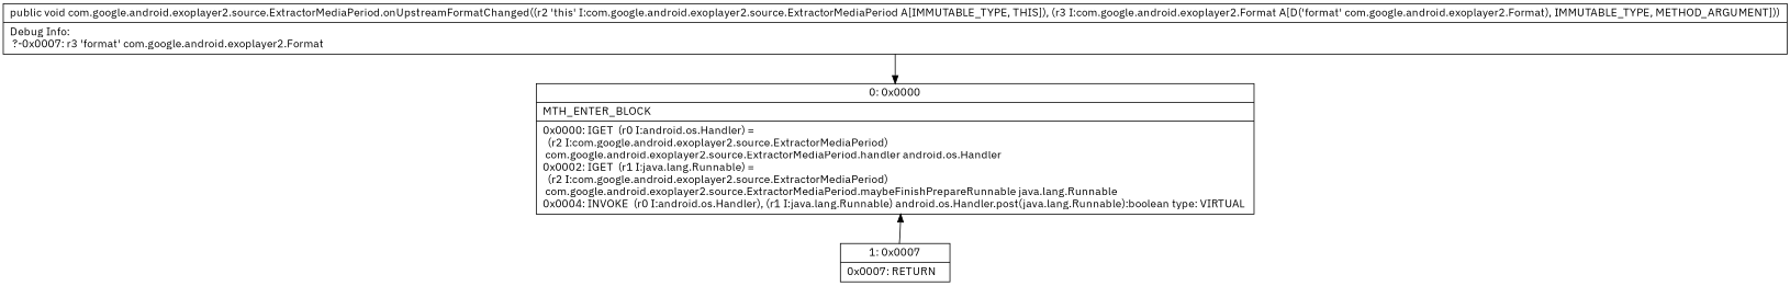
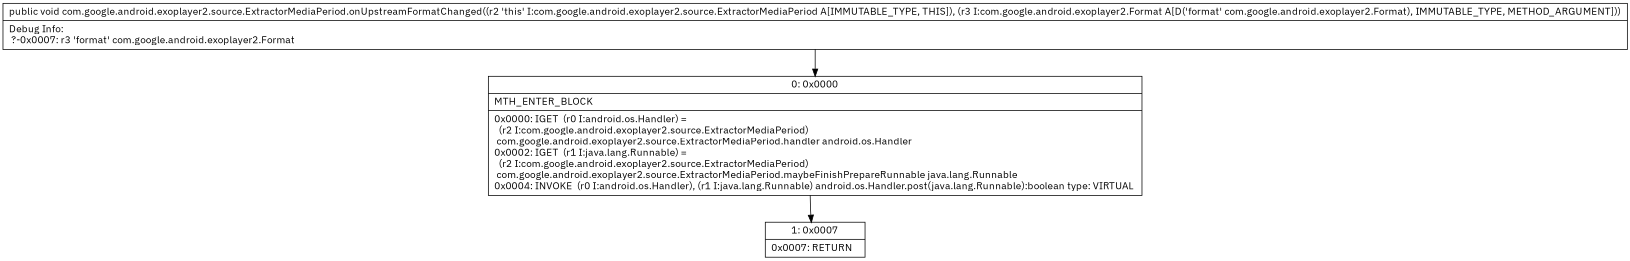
  digraph {
    fontname="IBM Plex Sans"
    node [shape=record fontname="IBM Plex Sans"]
    edge [fontname="IBM Plex Sans"]
    n1 [label="{0\:\ 0x0000|MTH_ENTER_BLOCK\l|0x0000: IGET  (r0 I:android.os.Handler) = \l  (r2 I:com.google.android.exoplayer2.source.ExtractorMediaPeriod)\l com.google.android.exoplayer2.source.ExtractorMediaPeriod.handler android.os.Handler \l0x0002: IGET  (r1 I:java.lang.Runnable) = \l  (r2 I:com.google.android.exoplayer2.source.ExtractorMediaPeriod)\l com.google.android.exoplayer2.source.ExtractorMediaPeriod.maybeFinishPrepareRunnable java.lang.Runnable \l0x0004: INVOKE  (r0 I:android.os.Handler), (r1 I:java.lang.Runnable) android.os.Handler.post(java.lang.Runnable):boolean type: VIRTUAL \l}"]
    n2 [label="{1\:\ 0x0007|0x0007: RETURN   \l}"]
    n3 [label="{public void com.google.android.exoplayer2.source.ExtractorMediaPeriod.onUpstreamFormatChanged((r2 'this' I:com.google.android.exoplayer2.source.ExtractorMediaPeriod A[IMMUTABLE_TYPE, THIS]), (r3 I:com.google.android.exoplayer2.Format A[D('format' com.google.android.exoplayer2.Format), IMMUTABLE_TYPE, METHOD_ARGUMENT]))  | Debug Info:\l  ?\-0x0007: r3 'format' com.google.android.exoplayer2.Format\l}"]
-   n2 -> n1
+   n1 -> n2
    n3 -> n1
  }
